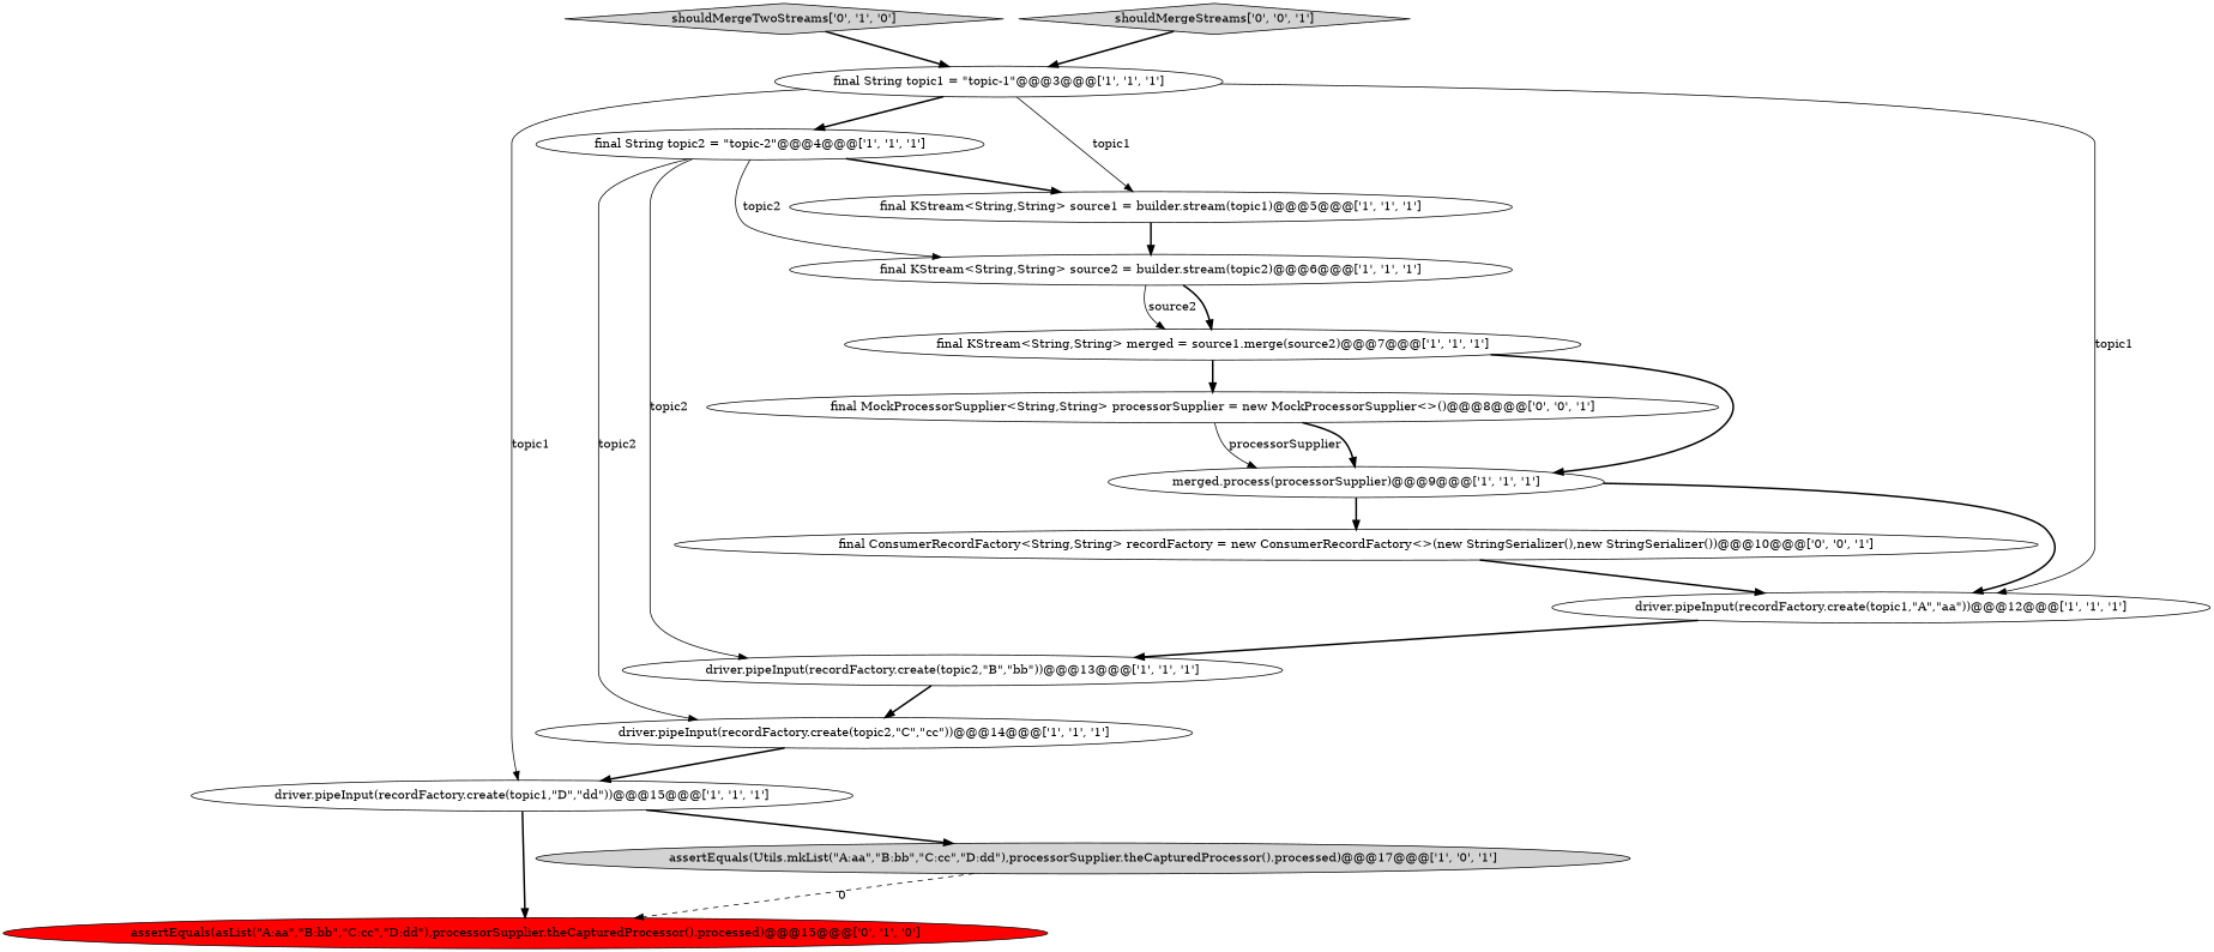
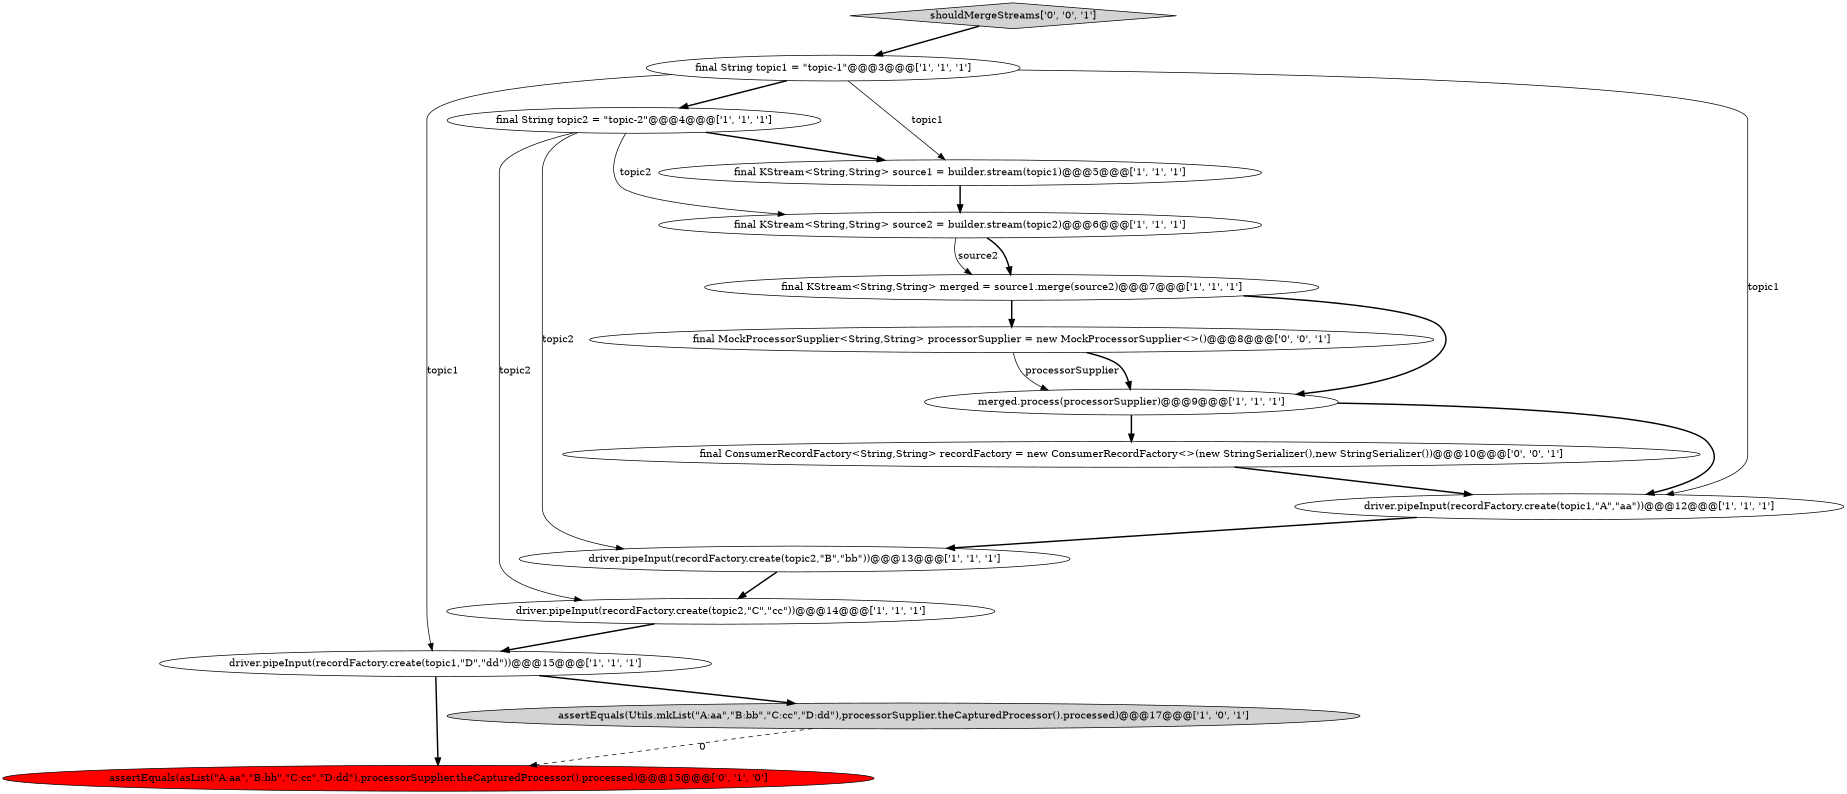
  digraph {
    node [fillcolor=white shape=ellipse style=filled]
    edge [style=bold]
-   n1 [fillcolor=lightgray label="shouldMergeTwoStreams['0', '1', '0']" shape=diamond]
    n2 [label="final String topic1 = \"topic-1\"@@@3@@@['1', '1', '1']"]
    n3 [label="final KStream<String,String> source1 = builder.stream(topic1)@@@5@@@['1', '1', '1']"]
    n4 [label="driver.pipeInput(recordFactory.create(topic1,\"D\",\"dd\"))@@@15@@@['1', '1', '1']"]
    n5 [label="driver.pipeInput(recordFactory.create(topic1,\"A\",\"aa\"))@@@12@@@['1', '1', '1']"]
    n6 [label="final String topic2 = \"topic-2\"@@@4@@@['1', '1', '1']"]
    n7 [label="final KStream<String,String> source2 = builder.stream(topic2)@@@6@@@['1', '1', '1']"]
    n8 [fillcolor=red label="assertEquals(asList(\"A:aa\",\"B:bb\",\"C:cc\",\"D:dd\"),processorSupplier.theCapturedProcessor().processed)@@@15@@@['0', '1', '0']"]
    n9 [fillcolor=lightgray label="assertEquals(Utils.mkList(\"A:aa\",\"B:bb\",\"C:cc\",\"D:dd\"),processorSupplier.theCapturedProcessor().processed)@@@17@@@['1', '0', '1']"]
    n10 [label="driver.pipeInput(recordFactory.create(topic2,\"B\",\"bb\"))@@@13@@@['1', '1', '1']"]
    n11 [label="driver.pipeInput(recordFactory.create(topic2,\"C\",\"cc\"))@@@14@@@['1', '1', '1']"]
    n12 [label="final KStream<String,String> merged = source1.merge(source2)@@@7@@@['1', '1', '1']"]
    n13 [label="final MockProcessorSupplier<String,String> processorSupplier = new MockProcessorSupplier<>()@@@8@@@['0', '0', '1']"]
    n14 [label="merged.process(processorSupplier)@@@9@@@['1', '1', '1']"]
    n15 [label="final ConsumerRecordFactory<String,String> recordFactory = new ConsumerRecordFactory<>(new StringSerializer(),new StringSerializer())@@@10@@@['0', '0', '1']"]
    n16 [fillcolor=lightgray label="shouldMergeStreams['0', '0', '1']" shape=diamond]
-   n1 -> n2
    n2 -> n3 [label=topic1 style=solid]
    n2 -> n4 [label=topic1 style=solid]
    n2 -> n5 [label=topic1 style=solid]
    n2 -> n6
    n3 -> n7
    n4 -> n8
    n4 -> n9
    n5 -> n10
    n6 -> n3
    n6 -> n7 [label=topic2 style=solid]
    n6 -> n10 [label=topic2 style=solid]
    n6 -> n11 [label=topic2 style=solid]
    n7 -> n12
    n7 -> n12 [label=source2 style=solid]
    n9 -> n8 [label=0 style=dashed]
    n10 -> n11
    n11 -> n4
    n12 -> n13
    n12 -> n14
    n13 -> n14 [label=processorSupplier style=solid]
    n13 -> n14
    n14 -> n5
    n14 -> n15
    n15 -> n5
    n16 -> n2
  }
